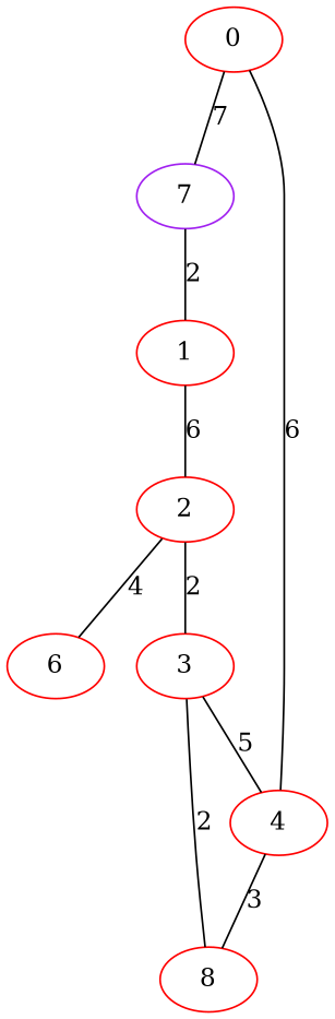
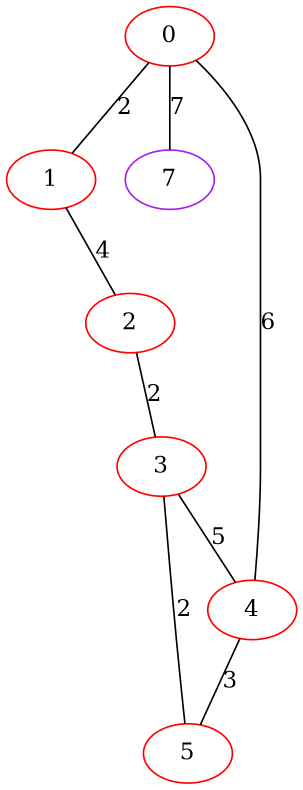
  graph {
    node [color=red weight=1]
    0
    1
    7 [color=purple weight=4]
    4
    2
    3
-   6
-   5 [label=8]
-   7 -- 1 [label=2]
+   5
+   0 -- 1 [label=2]
    0 -- 7 [label=7]
    0 -- 4 [label=6]
-   1 -- 2 [label=6]
+   1 -- 2 [label=4]
    4 -- 5 [label=3]
    2 -- 3 [label=2]
-   2 -- 6 [label=4]
    3 -- 4 [label=5]
    3 -- 5 [label=2]
  }
